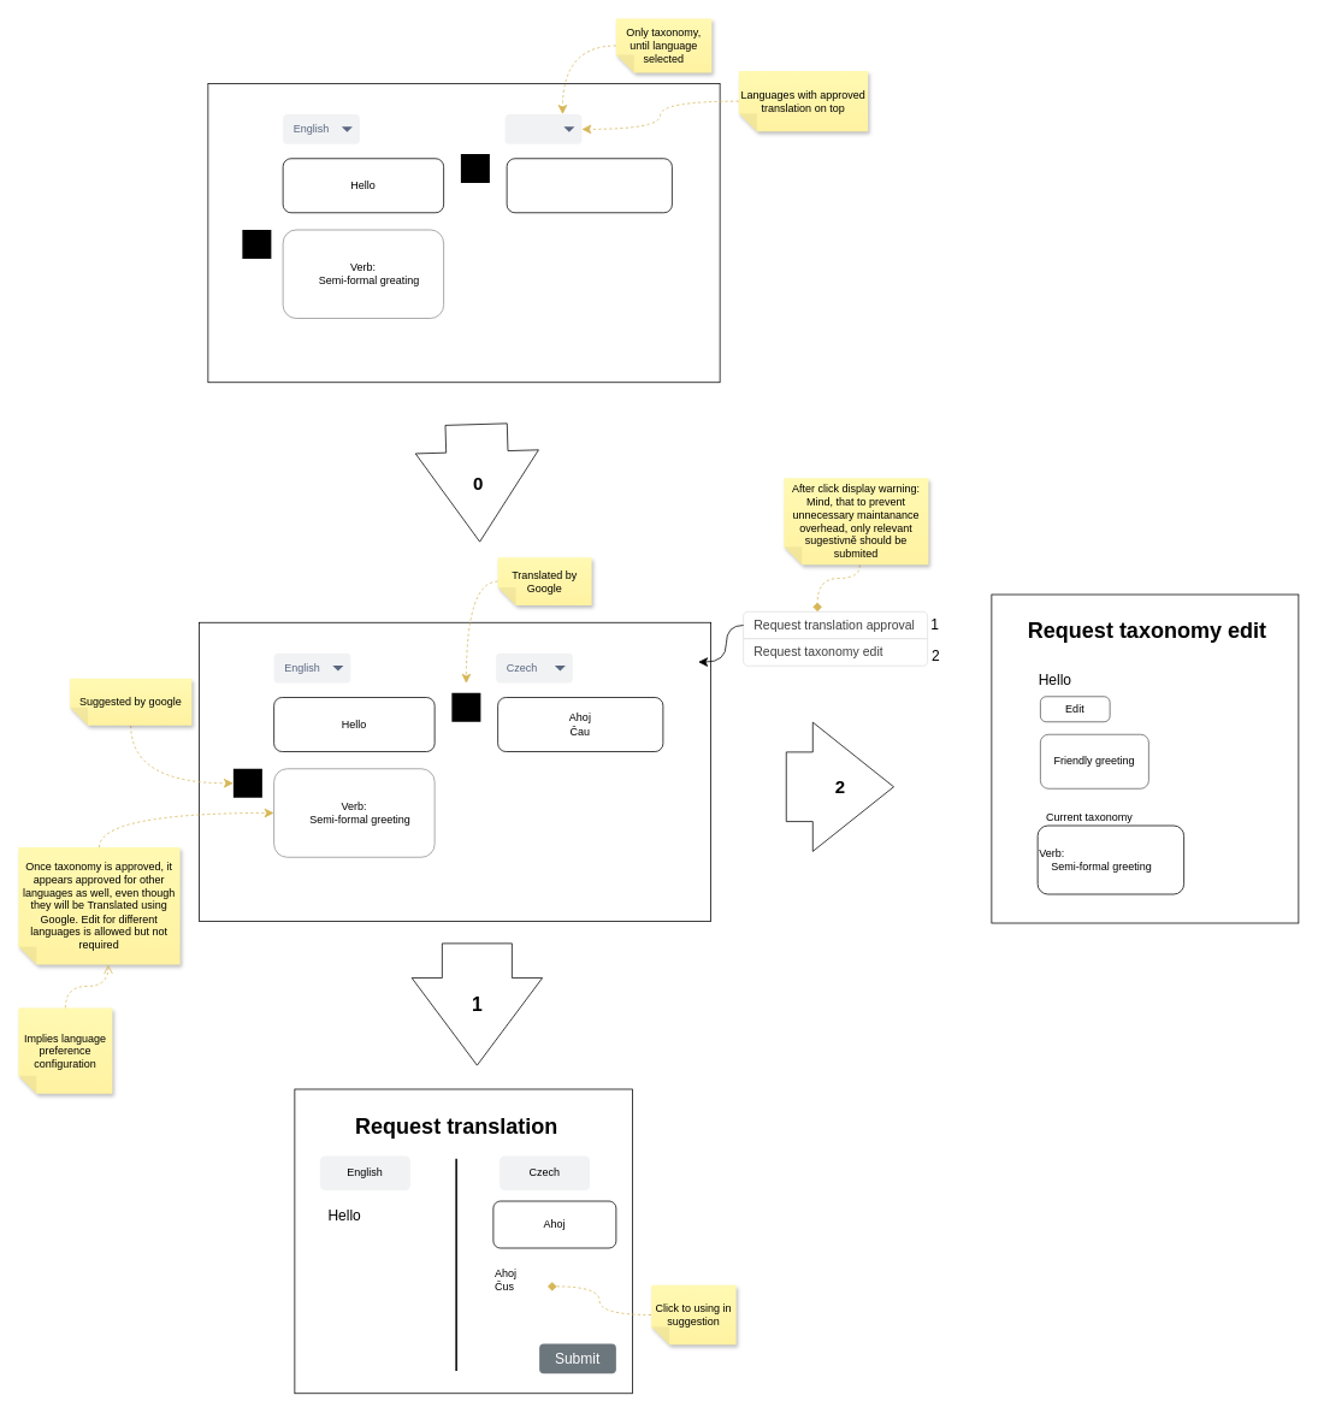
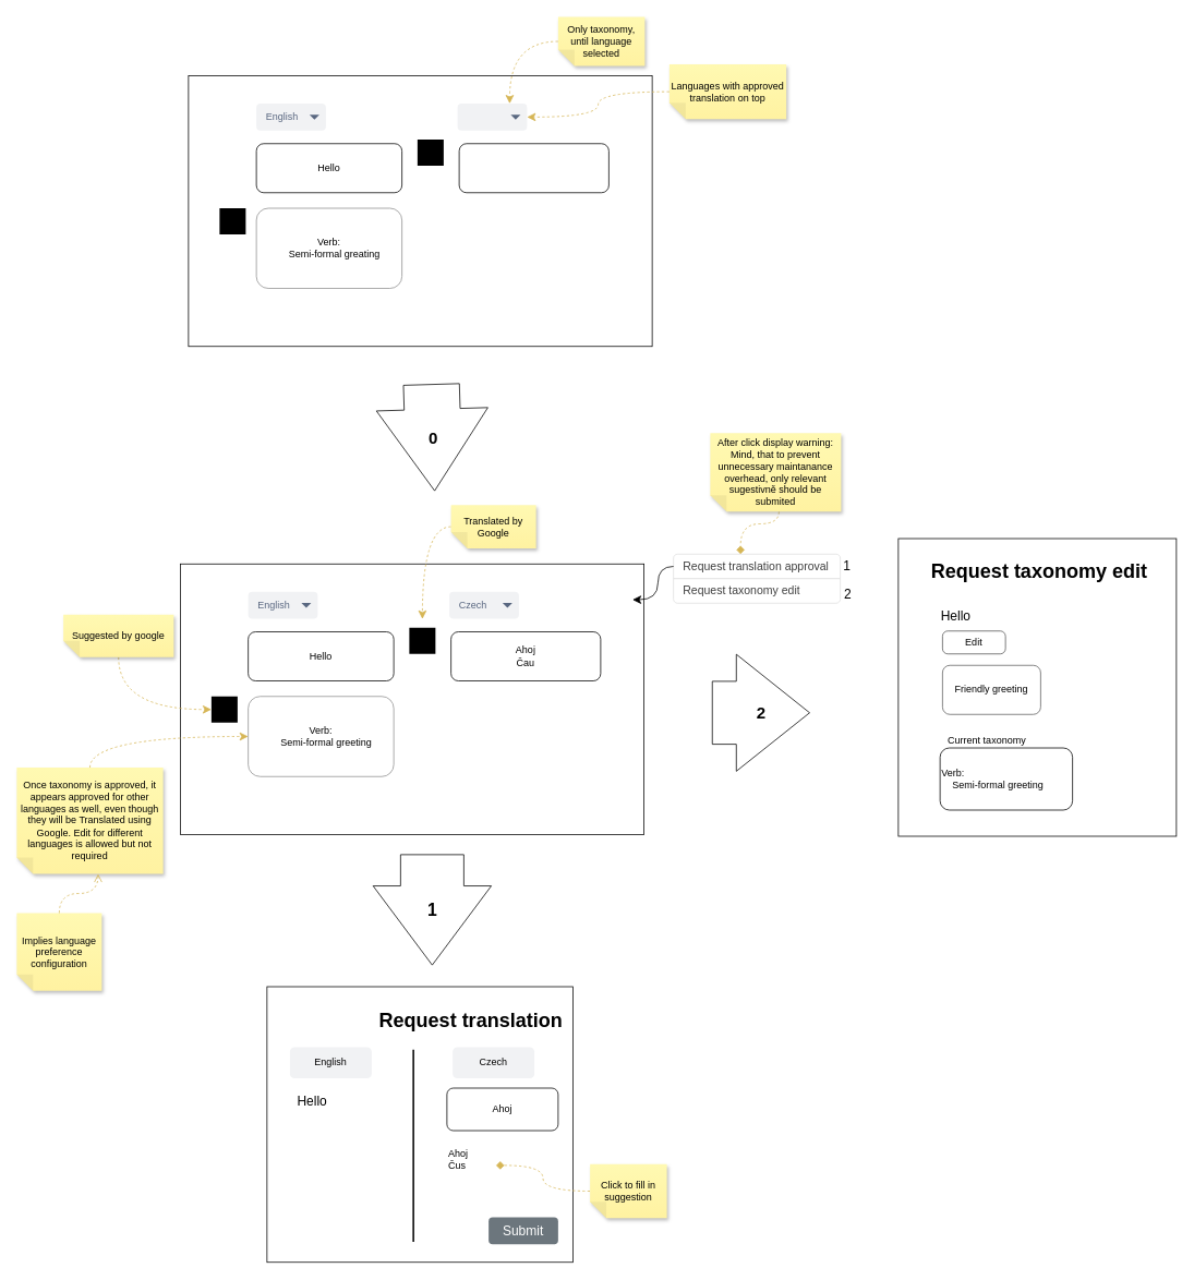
  <mxCell id="0" />
  <mxCell id="1" value="Background" style="locked=1;" parent="0" />
  <mxCell id="2" value="" style="rounded=0;whiteSpace=wrap;html=1;" parent="1" vertex="1"><mxGeometry x="220" y="689" width="567" height="331" as="geometry" /></mxCell>
  <mxCell id="3" value="" style="rounded=0;whiteSpace=wrap;html=1;" parent="1" vertex="1"><mxGeometry x="326" y="1206" width="374" height="337" as="geometry" /></mxCell>
  <mxCell id="4" value="" style="rounded=0;whiteSpace=wrap;html=1;" parent="1" vertex="1"><mxGeometry x="230" y="92" width="567" height="331" as="geometry" /></mxCell>
  <mxCell id="5" value="" style="rounded=0;whiteSpace=wrap;html=1;" parent="1" vertex="1"><mxGeometry x="1098" y="658" width="340" height="364" as="geometry" /></mxCell>
  <mxCell id="6" value="Main" parent="0" />
  <mxCell id="7" value="" style="sketch=0;verticalLabelPosition=bottom;sketch=0;aspect=fixed;html=1;verticalAlign=top;strokeColor=none;fillColor=#000000;align=center;outlineConnect=0;pointerEvents=1;shape=mxgraph.citrix2.authentication_google;fontFamily=Helvetica;" parent="6" vertex="1"><mxGeometry x="500" y="767" width="32" height="32" as="geometry" /></mxCell>
  <mxCell id="8" style="edgeStyle=orthogonalEdgeStyle;curved=1;rounded=0;orthogonalLoop=1;jettySize=auto;html=1;fontSize=12;startSize=8;endSize=8;fillColor=#fff2cc;strokeColor=#d6b656;dashed=1;" parent="6" source="9" edge="1"><mxGeometry relative="1" as="geometry"><mxPoint x="516" y="756.333" as="targetPoint" /></mxGeometry></mxCell>
  <mxCell id="9" value="Translated by Google" style="shape=note;whiteSpace=wrap;html=1;backgroundOutline=1;fontColor=#000000;darkOpacity=0.05;fillColor=#FFF9B2;strokeColor=none;fillStyle=solid;direction=west;gradientDirection=north;gradientColor=#FFF2A1;shadow=1;size=20;pointerEvents=1;" parent="6" vertex="1"><mxGeometry x="551" y="617" width="104" height="53" as="geometry" /></mxCell>
  <mxCell id="10" value="English" style="rounded=1;fillColor=#F1F2F4;strokeColor=none;html=1;whiteSpace=wrap;fontColor=#596780;align=left;fontSize=12;spacingLeft=10;sketch=0;" parent="6" vertex="1"><mxGeometry x="303" y="723" width="85" height="33" as="geometry" /></mxCell>
  <mxCell id="11" value="" style="shape=triangle;direction=south;fillColor=#596780;strokeColor=none;html=1;sketch=0;" parent="10" vertex="1"><mxGeometry x="1" y="0.5" width="12" height="6" relative="1" as="geometry"><mxPoint x="-20" y="-3" as="offset" /></mxGeometry></mxCell>
  <mxCell id="12" value="Czech" style="rounded=1;fillColor=#F1F2F4;strokeColor=none;html=1;whiteSpace=wrap;fontColor=#596780;align=left;fontSize=12;spacingLeft=10;sketch=0;" parent="6" vertex="1"><mxGeometry x="549" y="723" width="85" height="33" as="geometry" /></mxCell>
  <mxCell id="13" value="" style="shape=triangle;direction=south;fillColor=#596780;strokeColor=none;html=1;sketch=0;" parent="12" vertex="1"><mxGeometry x="1" y="0.5" width="12" height="6" relative="1" as="geometry"><mxPoint x="-20" y="-3" as="offset" /></mxGeometry></mxCell>
  <mxCell id="14" value="Hello" style="rounded=1;whiteSpace=wrap;html=1;" parent="6" vertex="1"><mxGeometry x="303" y="772" width="178" height="60" as="geometry" /></mxCell>
  <mxCell id="15" value="&lt;span style=&quot;text-align: left;&quot;&gt;Verb:&lt;/span&gt;&lt;div style=&quot;text-align: left;&quot;&gt;&amp;nbsp; &amp;nbsp; Semi-formal greeting&lt;/div&gt;" style="rounded=1;whiteSpace=wrap;html=1;labelBorderColor=none;strokeColor=#8F8F8F;" parent="6" vertex="1"><mxGeometry x="303" y="851" width="178" height="98" as="geometry" /></mxCell>
- <mxCell id="16" value="Request translation" style="text;html=1;align=center;verticalAlign=middle;resizable=0;points=[];autosize=1;strokeColor=none;fillColor=none;fontSize=24;fontStyle=1" parent="6" vertex="1"><mxGeometry x="392.5" y="1228" width="225" height="40" as="geometry" /></mxCell>
+ <mxCell id="16" value="Request translation" style="text;html=1;align=center;verticalAlign=middle;resizable=0;points=[];autosize=1;strokeColor=none;fillColor=none;fontSize=24;fontStyle=1" parent="6" vertex="1"><mxGeometry x="462.5" y="1228" width="225" height="40" as="geometry" /></mxCell>
  <mxCell id="17" value="Hello" style="text;html=1;align=center;verticalAlign=middle;resizable=0;points=[];autosize=1;strokeColor=none;fillColor=none;fontSize=16;" parent="6" vertex="1"><mxGeometry x="354" y="1330" width="54" height="31" as="geometry" /></mxCell>
  <mxCell id="18" value="English" style="rounded=1;whiteSpace=wrap;html=1;strokeColor=none;fillColor=#F1F2F4;" parent="6" vertex="1"><mxGeometry x="354" y="1280" width="100" height="38" as="geometry" /></mxCell>
  <mxCell id="19" value="" style="line;strokeWidth=2;direction=south;html=1;" parent="6" vertex="1"><mxGeometry x="500" y="1283" width="10" height="235" as="geometry" /></mxCell>
  <mxCell id="20" value="Czech" style="rounded=1;whiteSpace=wrap;html=1;strokeColor=none;fillColor=#F1F2F4;" parent="6" vertex="1"><mxGeometry x="553" y="1280" width="100" height="38" as="geometry" /></mxCell>
  <mxCell id="21" value="" style="group" parent="6" vertex="1" connectable="0"><mxGeometry x="546" y="1330" width="136" height="52" as="geometry" /></mxCell>
  <mxCell id="22" value="Ahoj" style="rounded=1;whiteSpace=wrap;html=1;" parent="21" vertex="1"><mxGeometry width="136" height="52" as="geometry" /></mxCell>
  <mxCell id="23" value="Ahoj&lt;div&gt;Čus&lt;/div&gt;" style="text;html=1;align=left;verticalAlign=middle;whiteSpace=wrap;rounded=0;" parent="6" vertex="1"><mxGeometry x="546" y="1402" width="60" height="30" as="geometry" /></mxCell>
  <mxCell id="24" style="edgeStyle=orthogonalEdgeStyle;curved=1;rounded=0;orthogonalLoop=1;jettySize=auto;html=1;entryX=1;entryY=0.75;entryDx=0;entryDy=0;fontSize=12;startSize=8;endSize=8;fillColor=#fff2cc;strokeColor=#d6b656;dashed=1;endArrow=diamond;" parent="6" source="25" target="23" edge="1"><mxGeometry relative="1" as="geometry" /></mxCell>
- <mxCell id="25" value="Click to using in suggestion" style="shape=note;whiteSpace=wrap;html=1;backgroundOutline=1;fontColor=#000000;darkOpacity=0.05;fillColor=#FFF9B2;strokeColor=none;fillStyle=solid;direction=west;gradientDirection=north;gradientColor=#FFF2A1;shadow=1;size=20;pointerEvents=1;" parent="6" vertex="1"><mxGeometry x="721" y="1423" width="94" height="66" as="geometry" /></mxCell>
+ <mxCell id="25" value="Click to fill in suggestion" style="shape=note;whiteSpace=wrap;html=1;backgroundOutline=1;fontColor=#000000;darkOpacity=0.05;fillColor=#FFF9B2;strokeColor=none;fillStyle=solid;direction=west;gradientDirection=north;gradientColor=#FFF2A1;shadow=1;size=20;pointerEvents=1;" parent="6" vertex="1"><mxGeometry x="721" y="1423" width="94" height="66" as="geometry" /></mxCell>
  <mxCell id="26" value="Submit" style="html=1;shadow=0;dashed=0;shape=mxgraph.bootstrap.rrect;rSize=5;strokeColor=none;strokeWidth=1;fillColor=#6C767D;fontColor=#FFFFFF;whiteSpace=wrap;align=center;verticalAlign=middle;spacingLeft=0;fontStyle=0;fontSize=16;spacing=5;fontFamily=Helvetica;" parent="6" vertex="1"><mxGeometry x="597" y="1488" width="85" height="33" as="geometry" /></mxCell>
  <mxCell id="27" value="Ahoj&lt;div&gt;Čau&lt;/div&gt;" style="rounded=1;whiteSpace=wrap;html=1;" parent="6" vertex="1"><mxGeometry x="551" y="772" width="183" height="60" as="geometry" /></mxCell>
  <mxCell id="28" value="" style="shape=image;html=1;verticalAlign=top;verticalLabelPosition=bottom;labelBackgroundColor=#ffffff;imageAspect=0;aspect=fixed;image=https://cdn3.iconfinder.com/data/icons/minimalisticons/28/burger-menu-1-128.png" parent="6" vertex="1"><mxGeometry x="734" y="723" width="39" height="39" as="geometry" /></mxCell>
  <mxCell id="29" value="" style="swimlane;fontStyle=0;childLayout=stackLayout;horizontal=1;startSize=0;horizontalStack=0;resizeParent=1;resizeParentMax=0;resizeLast=0;collapsible=0;marginBottom=0;whiteSpace=wrap;html=1;strokeColor=none;fillColor=none;" parent="6" vertex="1"><mxGeometry x="823" y="677" width="204" height="60" as="geometry" /></mxCell>
  <mxCell id="30" value="&lt;span style=&quot;caret-color: rgb(63, 63, 63); color: rgb(63, 63, 63); font-size: 14px;&quot;&gt;Request translation approval&lt;/span&gt;" style="text;strokeColor=#DFDFDF;fillColor=#FFFFFF;align=left;verticalAlign=middle;spacingLeft=10;spacingRight=10;overflow=hidden;points=[[0,0.5],[1,0.5]];portConstraint=eastwest;rotatable=0;whiteSpace=wrap;html=1;shape=mxgraph.bootstrap.topButton;rSize=5;fontColor=#333333;" parent="29" vertex="1"><mxGeometry width="204" height="30" as="geometry" /></mxCell>
  <mxCell id="31" value="&lt;span style=&quot;caret-color: rgb(63, 63, 63); color: rgb(63, 63, 63); font-size: 14px;&quot;&gt;Request taxonomy edit&lt;/span&gt;" style="text;strokeColor=#DFDFDF;fillColor=#FFFFFF;align=left;verticalAlign=middle;spacingLeft=10;spacingRight=10;overflow=hidden;points=[[0,0.5],[1,0.5]];portConstraint=eastwest;rotatable=0;whiteSpace=wrap;html=1;shape=mxgraph.bootstrap.bottomButton;rSize=5;fontColor=#333333;" parent="29" vertex="1"><mxGeometry y="30" width="204" height="30" as="geometry" /></mxCell>
  <mxCell id="32" style="edgeStyle=orthogonalEdgeStyle;curved=1;rounded=0;orthogonalLoop=1;jettySize=auto;html=1;entryX=1;entryY=0.25;entryDx=0;entryDy=0;fontSize=12;startSize=8;endSize=8;exitX=0;exitY=0.5;exitDx=0;exitDy=0;" parent="6" source="30" target="28" edge="1"><mxGeometry relative="1" as="geometry"><Array as="points"><mxPoint x="804" y="692" /><mxPoint x="804" y="733" /></Array></mxGeometry></mxCell>
  <mxCell id="33" style="edgeStyle=orthogonalEdgeStyle;curved=1;rounded=0;orthogonalLoop=1;jettySize=auto;html=1;fontSize=12;startSize=8;endSize=8;dashed=1;fillColor=#fff2cc;strokeColor=#d6b656;endArrow=diamond;" parent="6" source="34" target="30" edge="1"><mxGeometry relative="1" as="geometry"><mxPoint x="905" y="676" as="targetPoint" /><Array as="points"><mxPoint x="952" y="640" /><mxPoint x="905" y="640" /></Array></mxGeometry></mxCell>
  <mxCell id="34" value="After click display warning: Mind, that to prevent unnecessary maintanance overhead, only relevant sugestivně should be submited" style="shape=note;whiteSpace=wrap;html=1;backgroundOutline=1;fontColor=#000000;darkOpacity=0.05;fillColor=#FFF9B2;strokeColor=none;fillStyle=solid;direction=west;gradientDirection=north;gradientColor=#FFF2A1;shadow=1;size=20;pointerEvents=1;" parent="6" vertex="1"><mxGeometry x="868" y="529" width="160" height="96" as="geometry" /></mxCell>
  <mxCell id="35" value="" style="sketch=0;verticalLabelPosition=bottom;sketch=0;aspect=fixed;html=1;verticalAlign=top;strokeColor=none;fillColor=#000000;align=center;outlineConnect=0;pointerEvents=1;shape=mxgraph.citrix2.authentication_google;fontFamily=Helvetica;" parent="6" vertex="1"><mxGeometry x="258" y="851" width="32" height="32" as="geometry" /></mxCell>
  <mxCell id="36" style="edgeStyle=orthogonalEdgeStyle;curved=1;rounded=0;orthogonalLoop=1;jettySize=auto;html=1;fontSize=12;startSize=8;endSize=8;dashed=1;fillColor=#fff2cc;strokeColor=#d6b656;" parent="6" source="37" target="35" edge="1"><mxGeometry relative="1" as="geometry"><Array as="points"><mxPoint x="144" y="867" /></Array></mxGeometry></mxCell>
  <mxCell id="37" value="Suggested by google" style="shape=note;whiteSpace=wrap;html=1;backgroundOutline=1;fontColor=#000000;darkOpacity=0.05;fillColor=#FFF9B2;strokeColor=none;fillStyle=solid;direction=west;gradientDirection=north;gradientColor=#FFF2A1;shadow=1;size=20;pointerEvents=1;" parent="6" vertex="1"><mxGeometry x="77" y="751" width="135" height="52" as="geometry" /></mxCell>
  <mxCell id="38" value="" style="sketch=0;verticalLabelPosition=bottom;sketch=0;aspect=fixed;html=1;verticalAlign=top;strokeColor=none;fillColor=#000000;align=center;outlineConnect=0;pointerEvents=1;shape=mxgraph.citrix2.authentication_google;fontFamily=Helvetica;" parent="6" vertex="1"><mxGeometry x="510" y="170" width="32" height="32" as="geometry" /></mxCell>
  <mxCell id="39" value="English" style="rounded=1;fillColor=#F1F2F4;strokeColor=none;html=1;whiteSpace=wrap;fontColor=#596780;align=left;fontSize=12;spacingLeft=10;sketch=0;" parent="6" vertex="1"><mxGeometry x="313" y="126" width="85" height="33" as="geometry" /></mxCell>
  <mxCell id="40" value="" style="shape=triangle;direction=south;fillColor=#596780;strokeColor=none;html=1;sketch=0;" parent="39" vertex="1"><mxGeometry x="1" y="0.5" width="12" height="6" relative="1" as="geometry"><mxPoint x="-20" y="-3" as="offset" /></mxGeometry></mxCell>
  <mxCell id="41" value="" style="rounded=1;fillColor=#F1F2F4;strokeColor=none;html=1;whiteSpace=wrap;fontColor=#596780;align=left;fontSize=12;spacingLeft=10;sketch=0;" parent="6" vertex="1"><mxGeometry x="559" y="126" width="85" height="33" as="geometry" /></mxCell>
  <mxCell id="42" value="" style="shape=triangle;direction=south;fillColor=#596780;strokeColor=none;html=1;sketch=0;" parent="41" vertex="1"><mxGeometry x="1" y="0.5" width="12" height="6" relative="1" as="geometry"><mxPoint x="-20" y="-3" as="offset" /></mxGeometry></mxCell>
  <mxCell id="43" value="Hello" style="rounded=1;whiteSpace=wrap;html=1;" parent="6" vertex="1"><mxGeometry x="313" y="175" width="178" height="60" as="geometry" /></mxCell>
  <mxCell id="44" value="&lt;span style=&quot;text-align: left;&quot;&gt;Verb:&lt;/span&gt;&lt;div style=&quot;text-align: left;&quot;&gt;&amp;nbsp; &amp;nbsp; Semi-formal greating&lt;/div&gt;" style="rounded=1;whiteSpace=wrap;html=1;labelBorderColor=none;strokeColor=#8F8F8F;" parent="6" vertex="1"><mxGeometry x="313" y="254" width="178" height="98" as="geometry" /></mxCell>
  <mxCell id="45" value="" style="rounded=1;whiteSpace=wrap;html=1;" parent="6" vertex="1"><mxGeometry x="561" y="175" width="183" height="60" as="geometry" /></mxCell>
  <mxCell id="46" value="" style="shape=image;html=1;verticalAlign=top;verticalLabelPosition=bottom;labelBackgroundColor=#ffffff;imageAspect=0;aspect=fixed;image=https://cdn3.iconfinder.com/data/icons/minimalisticons/28/burger-menu-1-128.png" parent="6" vertex="1"><mxGeometry x="744" y="126" width="39" height="39" as="geometry" /></mxCell>
  <mxCell id="47" value="" style="sketch=0;verticalLabelPosition=bottom;sketch=0;aspect=fixed;html=1;verticalAlign=top;strokeColor=none;fillColor=#000000;align=center;outlineConnect=0;pointerEvents=1;shape=mxgraph.citrix2.authentication_google;fontFamily=Helvetica;" parent="6" vertex="1"><mxGeometry x="268" y="254" width="32" height="32" as="geometry" /></mxCell>
  <mxCell id="48" style="edgeStyle=orthogonalEdgeStyle;curved=1;rounded=0;orthogonalLoop=1;jettySize=auto;html=1;entryX=0.75;entryY=0;entryDx=0;entryDy=0;fontSize=12;startSize=8;endSize=8;dashed=1;fillColor=#fff2cc;strokeColor=#d6b656;" parent="6" source="49" target="41" edge="1"><mxGeometry relative="1" as="geometry" /></mxCell>
  <mxCell id="49" value="Only taxonomy, until language selected" style="shape=note;whiteSpace=wrap;html=1;backgroundOutline=1;fontColor=#000000;darkOpacity=0.05;fillColor=#FFF9B2;strokeColor=none;fillStyle=solid;direction=west;gradientDirection=north;gradientColor=#FFF2A1;shadow=1;size=20;pointerEvents=1;" parent="6" vertex="1"><mxGeometry x="682" y="20" width="106" height="60" as="geometry" /></mxCell>
  <mxCell id="50" style="edgeStyle=orthogonalEdgeStyle;curved=1;rounded=0;orthogonalLoop=1;jettySize=auto;html=1;entryX=1;entryY=0.5;entryDx=0;entryDy=0;fontSize=12;startSize=8;endSize=8;dashed=1;fillColor=#fff2cc;strokeColor=#d6b656;" parent="6" source="51" target="41" edge="1"><mxGeometry relative="1" as="geometry" /></mxCell>
  <mxCell id="51" value="Languages with approved translation on top" style="shape=note;whiteSpace=wrap;html=1;backgroundOutline=1;fontColor=#000000;darkOpacity=0.05;fillColor=#FFF9B2;strokeColor=none;fillStyle=solid;direction=west;gradientDirection=north;gradientColor=#FFF2A1;shadow=1;size=20;pointerEvents=1;" parent="6" vertex="1"><mxGeometry x="818" y="78" width="143" height="67" as="geometry" /></mxCell>
  <mxCell id="52" style="edgeStyle=orthogonalEdgeStyle;curved=1;rounded=0;orthogonalLoop=1;jettySize=auto;html=1;fontSize=12;startSize=8;endSize=8;dashed=1;fillColor=#fff2cc;strokeColor=#d6b656;" parent="6" source="53" target="15" edge="1"><mxGeometry relative="1" as="geometry"><Array as="points"><mxPoint x="109" y="900" /></Array></mxGeometry></mxCell>
  <mxCell id="53" value="Once taxonomy is approved, it appears approved for other languages as well, even though they will be Translated using Google. Edit for different languages is allowed but not required" style="shape=note;whiteSpace=wrap;html=1;backgroundOutline=1;fontColor=#000000;darkOpacity=0.05;fillColor=#FFF9B2;strokeColor=none;fillStyle=solid;direction=west;gradientDirection=north;gradientColor=#FFF2A1;shadow=1;size=20;pointerEvents=1;" parent="6" vertex="1"><mxGeometry x="20" y="938" width="179" height="130" as="geometry" /></mxCell>
  <mxCell id="54" value="Implies language preference configuration" style="shape=note;whiteSpace=wrap;html=1;backgroundOutline=1;fontColor=#000000;darkOpacity=0.05;fillColor=#FFF9B2;strokeColor=none;fillStyle=solid;direction=west;gradientDirection=north;gradientColor=#FFF2A1;shadow=1;size=20;pointerEvents=1;" parent="6" vertex="1"><mxGeometry x="20" y="1116" width="104" height="95" as="geometry" /></mxCell>
  <mxCell id="55" style="edgeStyle=orthogonalEdgeStyle;curved=1;rounded=0;orthogonalLoop=1;jettySize=auto;html=1;entryX=0;entryY=0;entryDx=79.5;entryDy=0;entryPerimeter=0;fontSize=12;startSize=8;endSize=8;dashed=1;fillColor=#fff2cc;strokeColor=#d6b656;endArrow=open;" parent="6" source="54" target="53" edge="1"><mxGeometry relative="1" as="geometry" /></mxCell>
  <mxCell id="56" value="2" style="shape=flexArrow;endArrow=classic;html=1;rounded=0;fontSize=20;startSize=8;endSize=29.538;curved=1;width=76.923;endWidth=65;fontStyle=1" parent="6" edge="1"><mxGeometry width="50" height="50" relative="1" as="geometry"><mxPoint x="870" y="871" as="sourcePoint" /><mxPoint x="990" y="871" as="targetPoint" /></mxGeometry></mxCell>
  <mxCell id="57" value="Request taxonomy edit" style="text;html=1;align=center;verticalAlign=middle;resizable=0;points=[];autosize=1;strokeColor=none;fillColor=none;fontSize=24;fontStyle=1" parent="6" vertex="1"><mxGeometry x="1138" y="679" width="263" height="40" as="geometry" /></mxCell>
  <mxCell id="58" value="Hello" style="text;html=1;align=center;verticalAlign=middle;resizable=0;points=[];autosize=1;strokeColor=none;fillColor=none;fontSize=16;" parent="6" vertex="1"><mxGeometry x="1141" y="736" width="54" height="31" as="geometry" /></mxCell>
  <mxCell id="59" value="Friendly greeting" style="rounded=1;whiteSpace=wrap;html=1;strokeColor=#5E5E5E;" parent="6" vertex="1"><mxGeometry x="1152" y="813" width="120" height="60" as="geometry" /></mxCell>
  <mxCell id="60" value="Edit" style="rounded=1;whiteSpace=wrap;html=1;strokeColor=#545454;fontColor=#000000;arcSize=23;" parent="6" vertex="1"><mxGeometry x="1152" y="771" width="77" height="28" as="geometry" /></mxCell>
  <mxCell id="61" value="Current taxonomy" style="text;html=1;align=center;verticalAlign=middle;whiteSpace=wrap;rounded=0;" parent="6" vertex="1"><mxGeometry x="1149" y="890" width="115" height="30" as="geometry" /></mxCell>
  <mxCell id="62" value="Verb:&lt;div&gt;&amp;nbsp; &amp;nbsp; Semi-formal greeting&lt;/div&gt;" style="rounded=1;whiteSpace=wrap;html=1;align=left;" parent="6" vertex="1"><mxGeometry x="1149" y="914" width="162" height="76" as="geometry" /></mxCell>
  <mxCell id="63" value="Guide" style="" parent="0" />
  <mxCell id="64" value="" style="group" parent="63" vertex="1" connectable="0"><mxGeometry x="1015" y="675" width="33" height="39" as="geometry" /></mxCell>
  <mxCell id="65" value="" style="shape=image;html=1;verticalAlign=top;verticalLabelPosition=bottom;labelBackgroundColor=#ffffff;imageAspect=0;aspect=fixed;image=https://cdn2.iconfinder.com/data/icons/boxicons-regular-vol-3/24/bx-pointer-128.png" parent="64" vertex="1"><mxGeometry y="11" width="28" height="28" as="geometry" /></mxCell>
  <mxCell id="66" value="1" style="text;html=1;align=center;verticalAlign=middle;resizable=0;points=[];autosize=1;strokeColor=none;fillColor=none;fontSize=16;" parent="64" vertex="1"><mxGeometry x="6" width="27" height="31" as="geometry" /></mxCell>
  <mxCell id="67" value="" style="group" parent="63" vertex="1" connectable="0"><mxGeometry x="1016" y="710" width="34" height="39" as="geometry" /></mxCell>
  <mxCell id="68" value="" style="shape=image;html=1;verticalAlign=top;verticalLabelPosition=bottom;labelBackgroundColor=#ffffff;imageAspect=0;aspect=fixed;image=https://cdn2.iconfinder.com/data/icons/boxicons-regular-vol-3/24/bx-pointer-128.png" parent="67" vertex="1"><mxGeometry y="11" width="28" height="28" as="geometry" /></mxCell>
  <mxCell id="69" value="2" style="text;html=1;align=center;verticalAlign=middle;resizable=0;points=[];autosize=1;strokeColor=none;fillColor=none;fontSize=16;" parent="67" vertex="1"><mxGeometry x="6" width="27" height="31" as="geometry" /></mxCell>
  <mxCell id="70" value="1" style="shape=flexArrow;endArrow=classic;html=1;rounded=0;fontSize=21;startSize=8;endSize=31.92;curved=1;endWidth=66.222;width=77.333;fontStyle=1;fontFamily=Helvetica;" parent="63" edge="1"><mxGeometry width="50" height="50" relative="1" as="geometry"><mxPoint x="528" y="1044" as="sourcePoint" /><mxPoint x="528" y="1180" as="targetPoint" /></mxGeometry></mxCell>
  <mxCell id="71" value="0" style="shape=flexArrow;endArrow=classic;html=1;rounded=0;fontSize=20;startSize=8;endSize=32.905;curved=1;endWidth=66.925;width=68.421;fontStyle=1" parent="63" edge="1"><mxGeometry width="50" height="50" relative="1" as="geometry"><mxPoint x="527" y="469" as="sourcePoint" /><mxPoint x="531" y="600" as="targetPoint" /></mxGeometry></mxCell>
